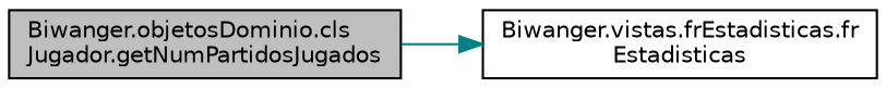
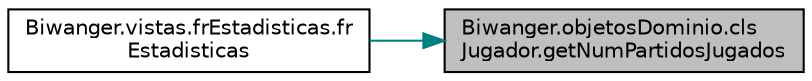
  digraph {
    rankdir=RL
    node [color=black fontname=Helvetica fontsize=10 shape=record style=filled]
    n1 [fillcolor=grey75 fontcolor=black height=0.2 label="Biwanger.objetosDominio.cls\lJugador.getNumPartidosJugados" width=0.4]
    n2 [fillcolor=white height=0.2 label="Biwanger.vistas.frEstadisticas.fr\lEstadisticas" width=0.4]
-   n2 -> n1 [color=teal dir=back fontname=Helvetica fontsize=10 labelfontname=Helvetica labelfontsize=10 style=solid]
+   n1 -> n2 [color=teal dir=back fontname=Helvetica fontsize=10 labelfontname=Helvetica labelfontsize=10 style=solid]
  }
